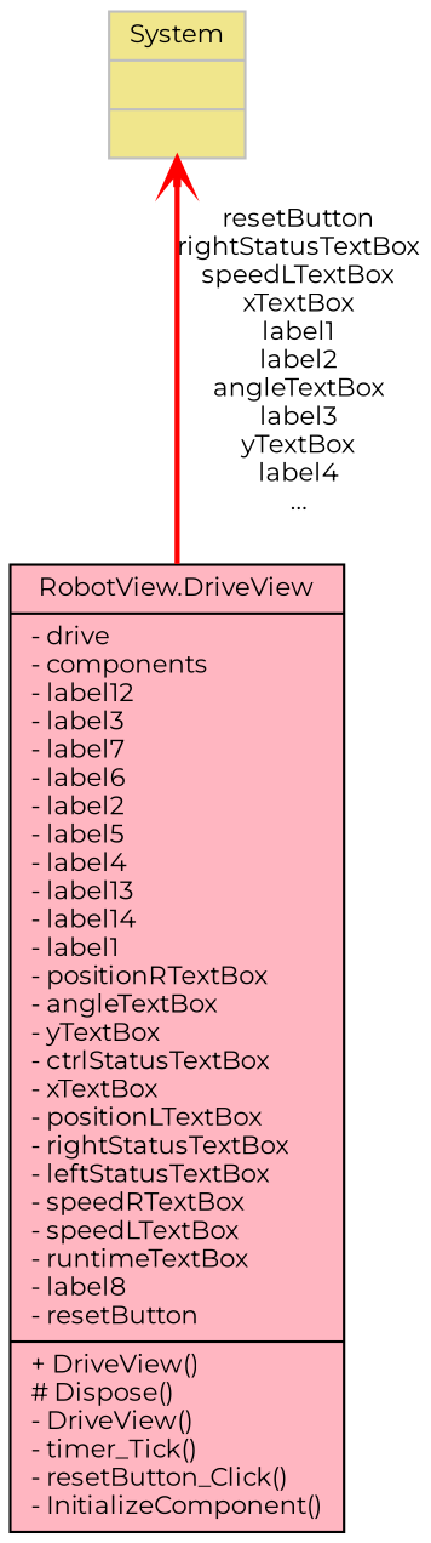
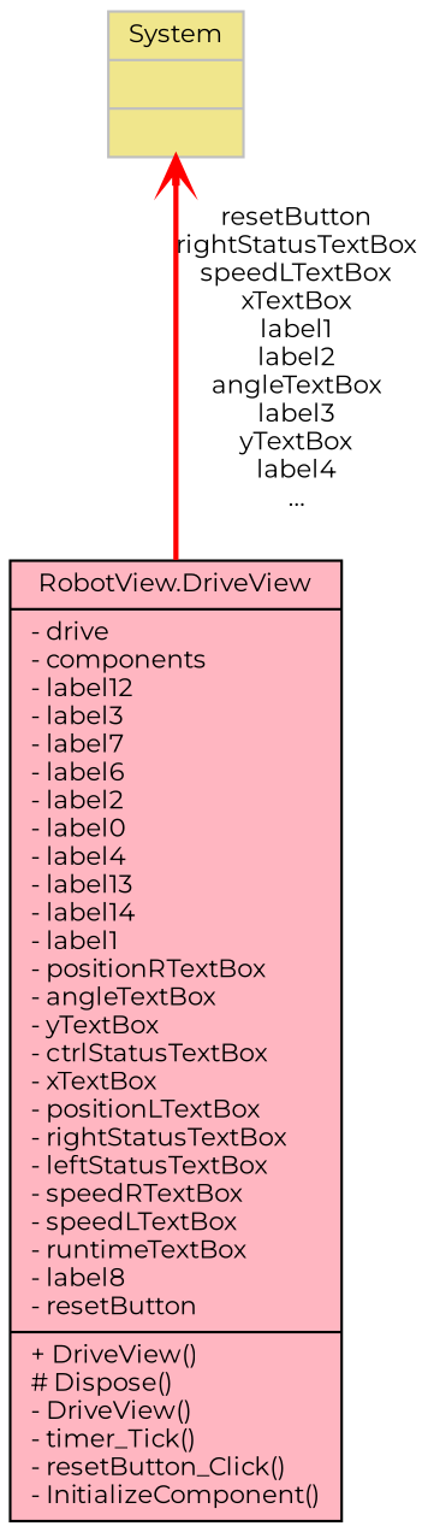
  digraph {
    fontname=Montserrat
    node [fontname=Montserrat fontsize=10 shape=record style=filled]
-   n1 [color=black fillcolor=lightpink fontcolor=black height=0.2 label="{RobotView.DriveView\n|- drive\l- components\l- label12\l- label3\l- label7\l- label6\l- label2\l- label5\l- label4\l- label13\l- label14\l- label1\l- positionRTextBox\l- angleTextBox\l- yTextBox\l- ctrlStatusTextBox\l- xTextBox\l- positionLTextBox\l- rightStatusTextBox\l- leftStatusTextBox\l- speedRTextBox\l- speedLTextBox\l- runtimeTextBox\l- label8\l- resetButton\l|+ DriveView()\l# Dispose()\l- DriveView()\l- timer_Tick()\l- resetButton_Click()\l- InitializeComponent()\l}" width=0.4]
+   n1 [color=black fillcolor=lightpink fontcolor=black height=0.2 label="{RobotView.DriveView\n|- drive\l- components\l- label12\l- label3\l- label7\l- label6\l- label2\l- label0\l- label4\l- label13\l- label14\l- label1\l- positionRTextBox\l- angleTextBox\l- yTextBox\l- ctrlStatusTextBox\l- xTextBox\l- positionLTextBox\l- rightStatusTextBox\l- leftStatusTextBox\l- speedRTextBox\l- speedLTextBox\l- runtimeTextBox\l- label8\l- resetButton\l|+ DriveView()\l# Dispose()\l- DriveView()\l- timer_Tick()\l- resetButton_Click()\l- InitializeComponent()\l}" width=0.4]
    n2 [color=grey75 fillcolor=khaki height=0.2 label="{System\n||}" width=0.4]
    n2 -> n1 [arrowtail=open color=red dir=back fontname=Montserrat fontsize=10 label="resetButton\nrightStatusTextBox\nspeedLTextBox\nxTextBox\nlabel1\nlabel2\nangleTextBox\nlabel3\nyTextBox\nlabel4\n..." labelfontname=FreeSans labelfontsize=10 style=bold]
  }
